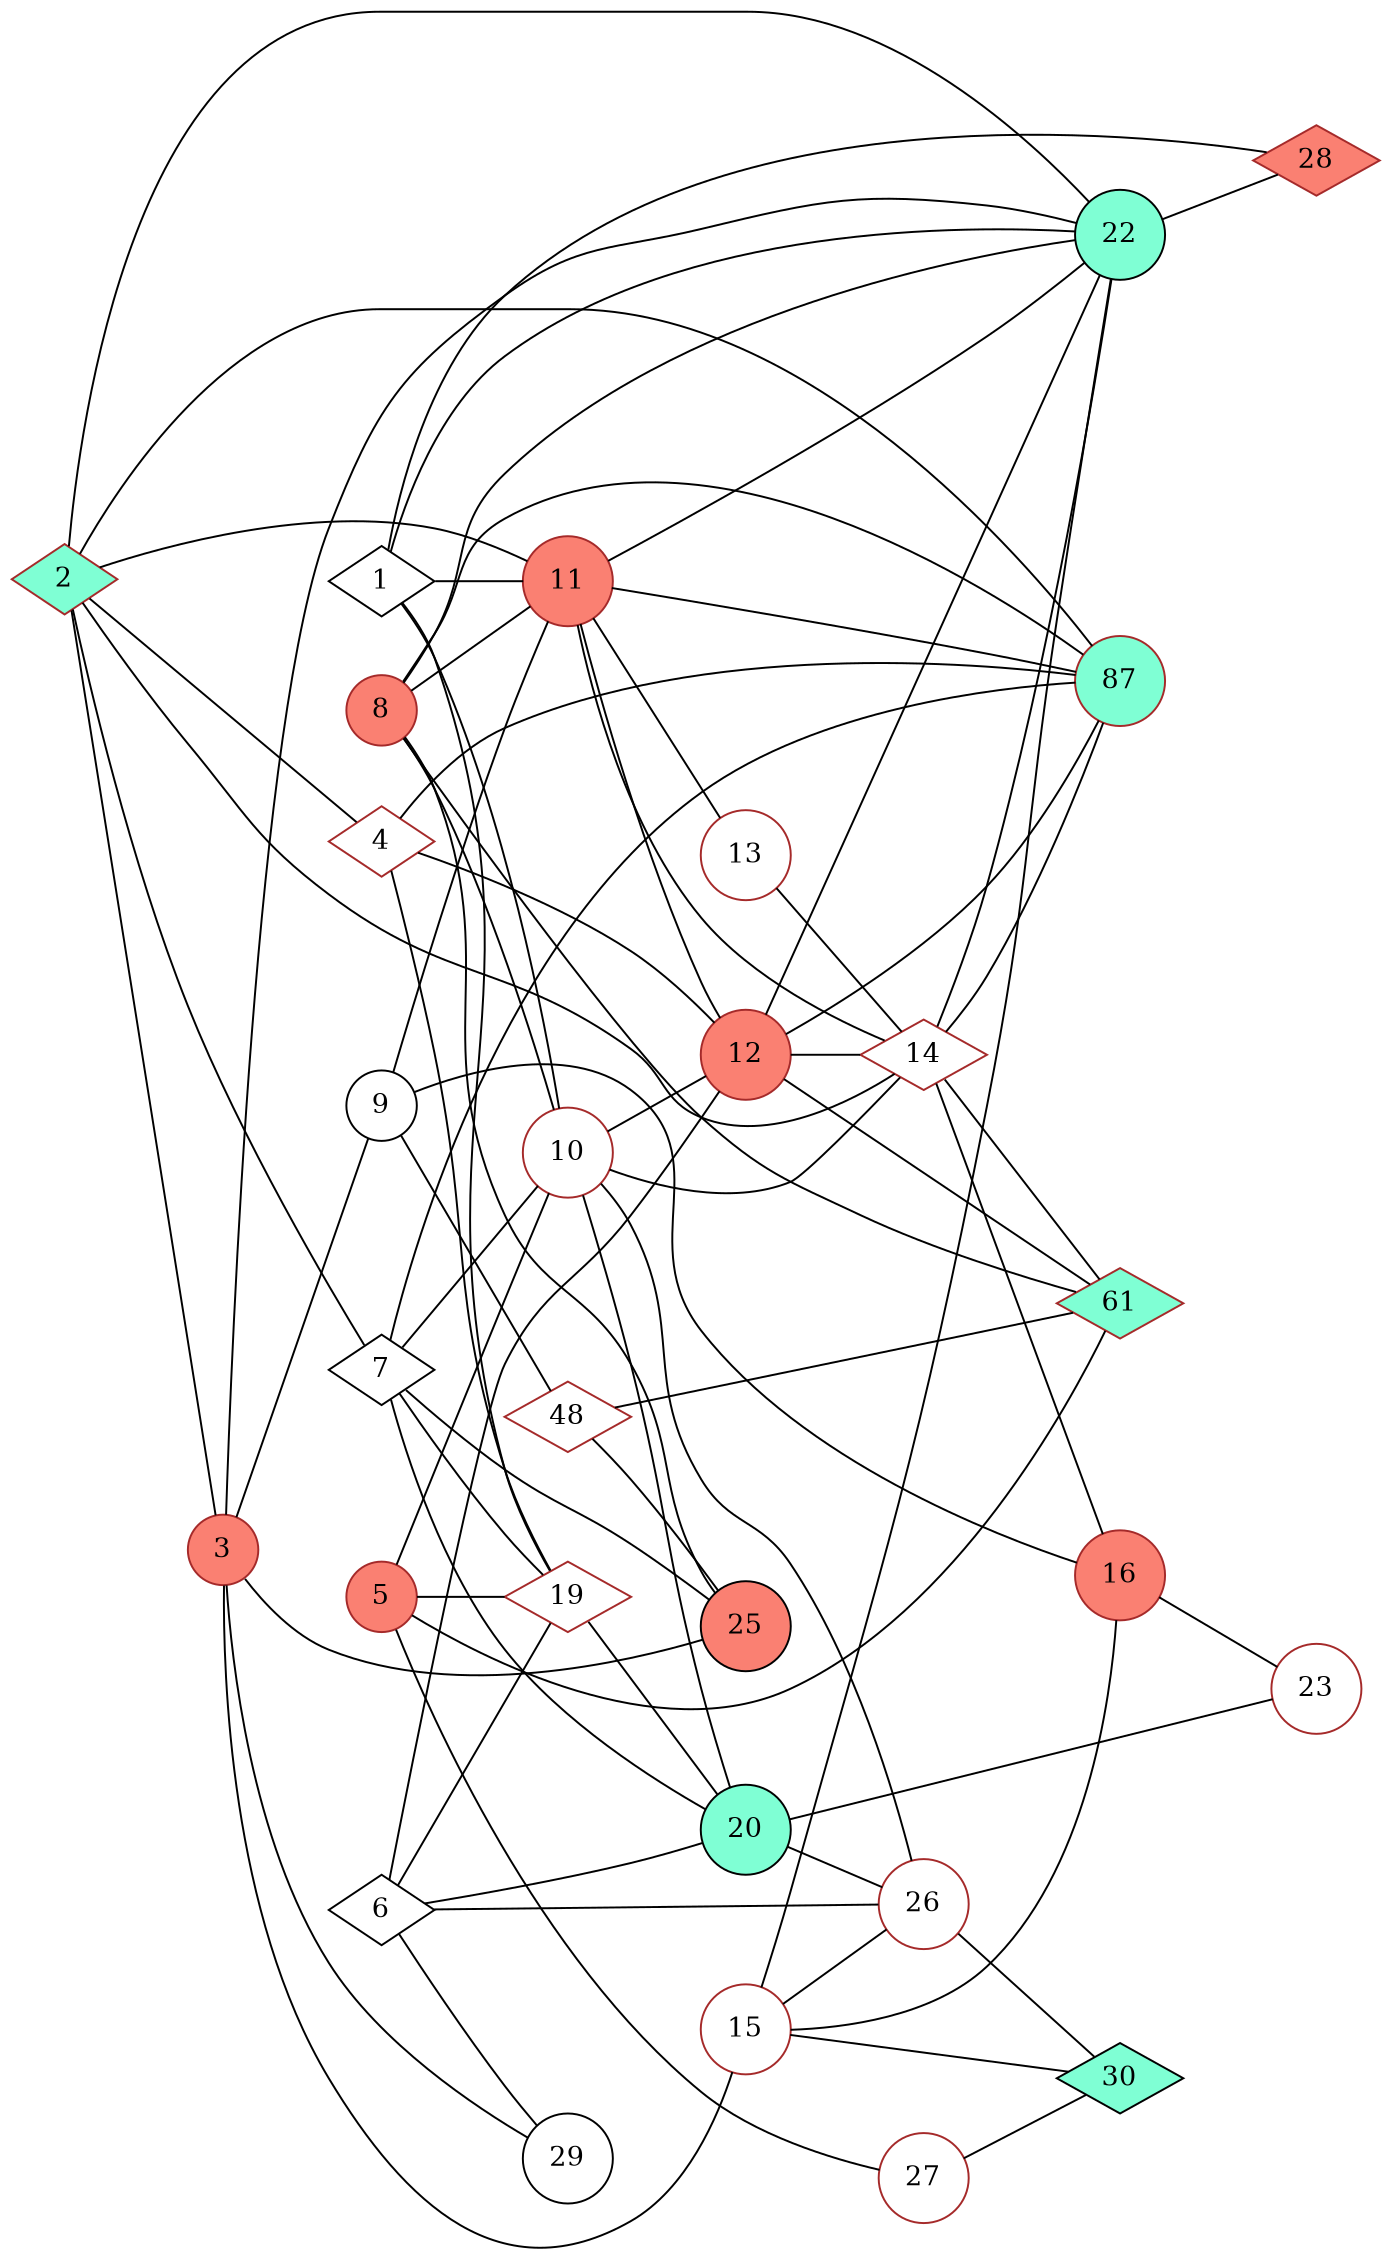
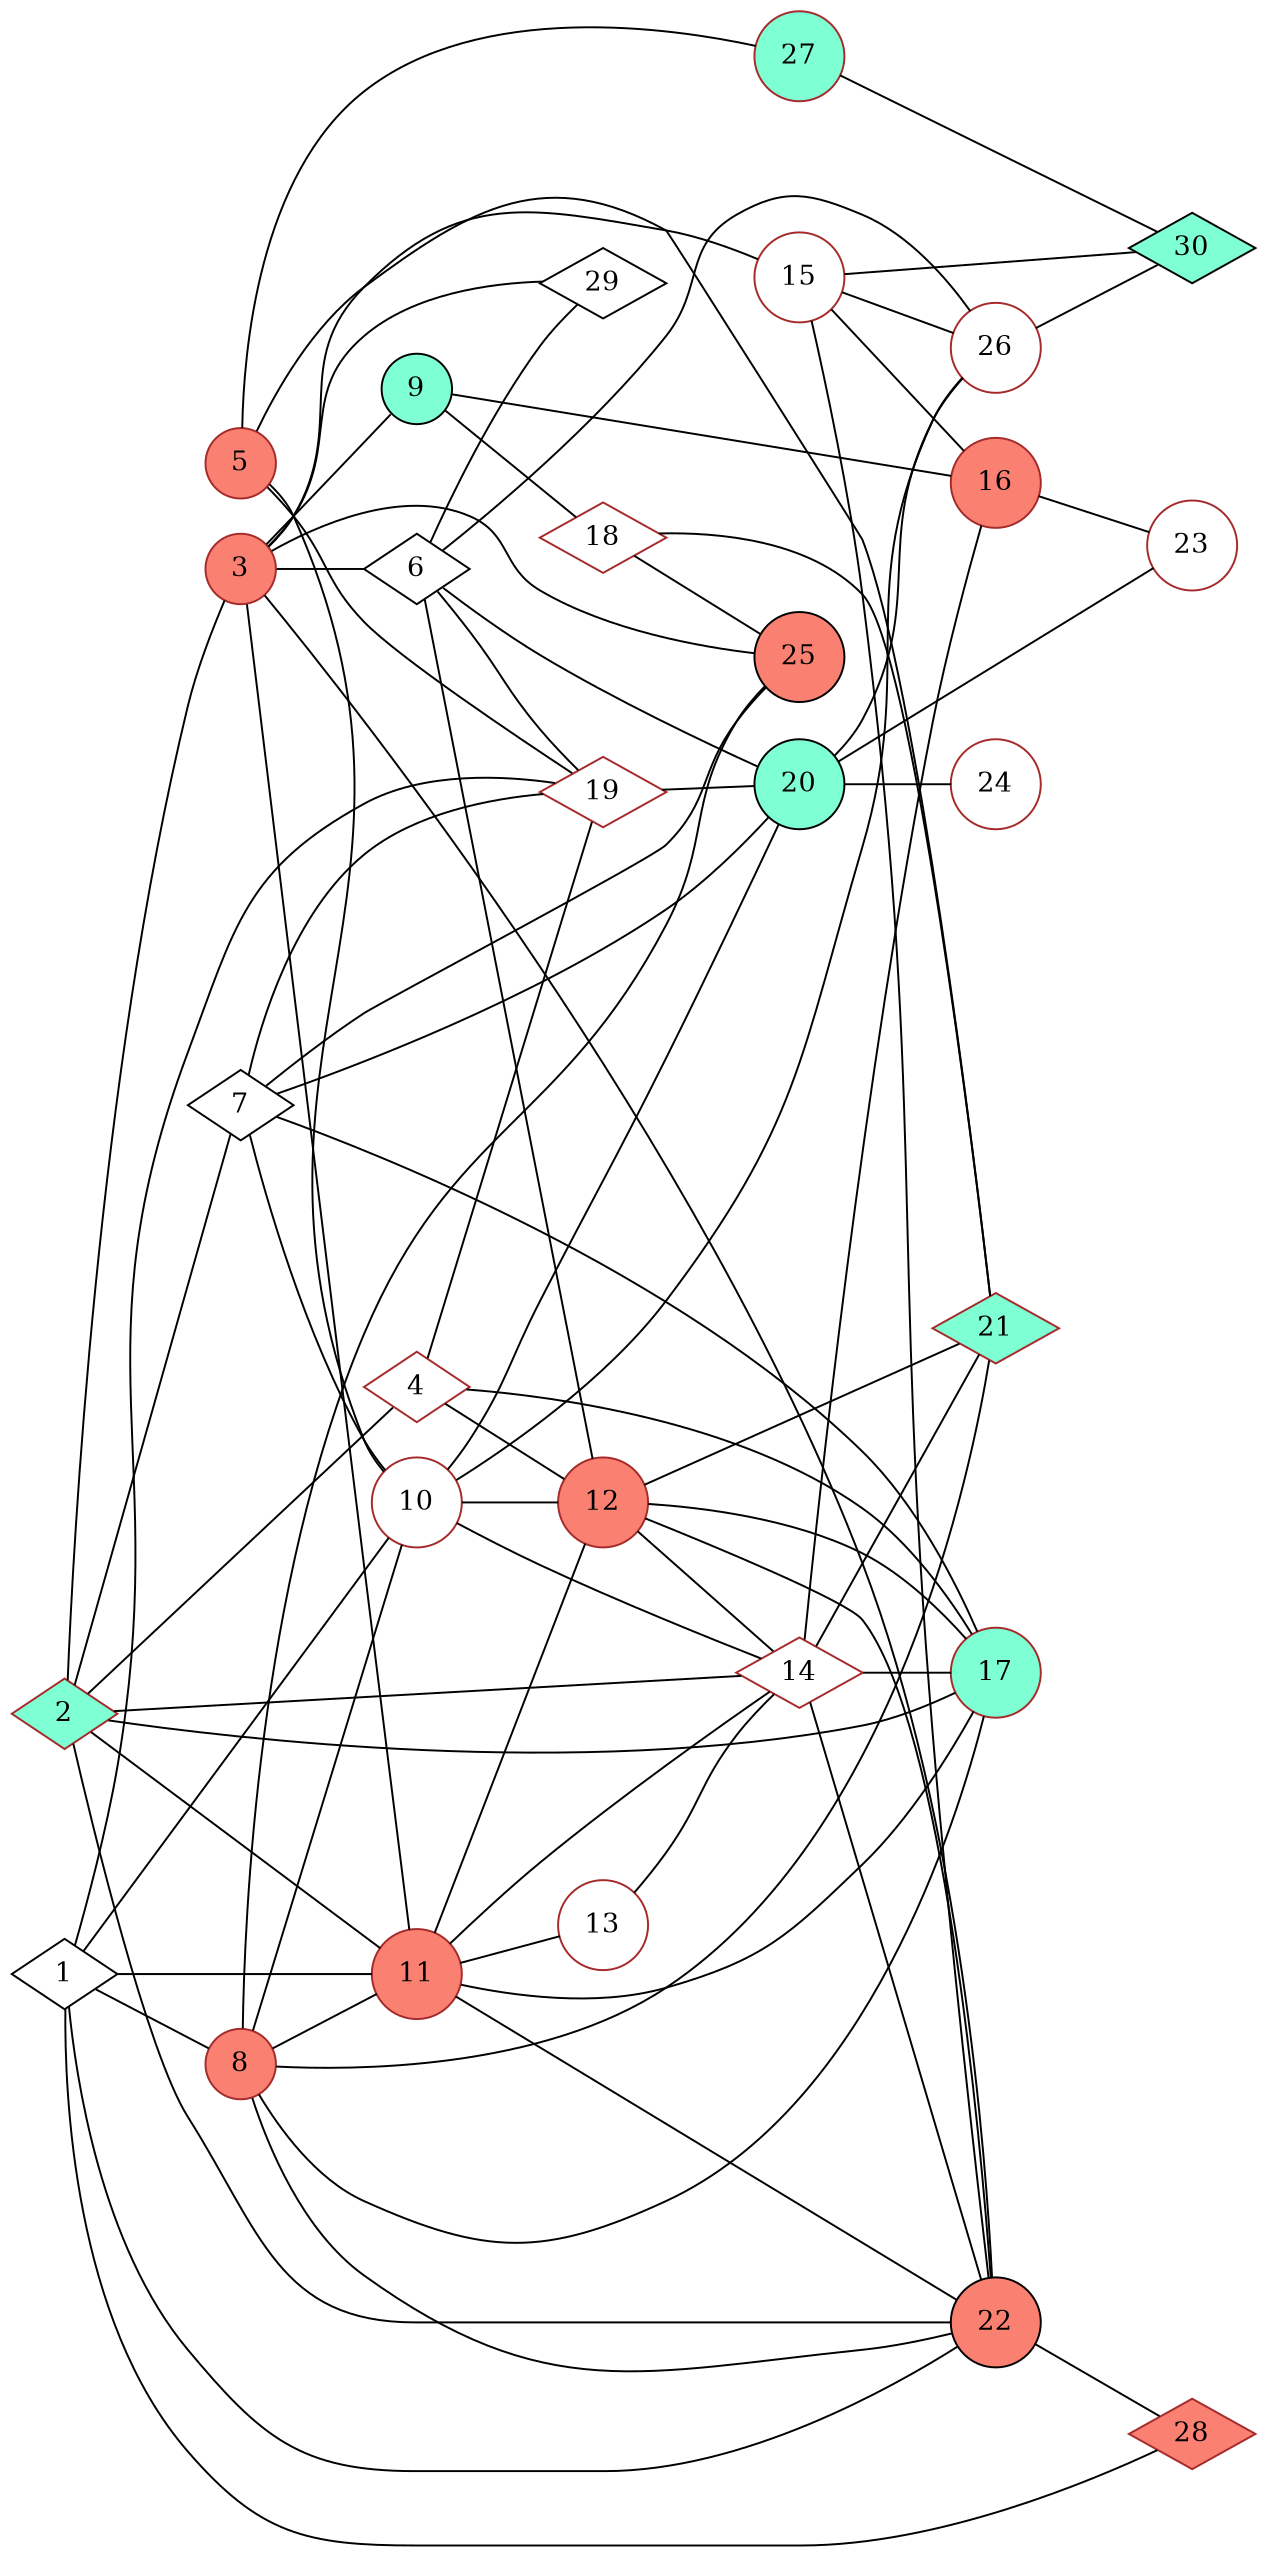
  graph {
    rankdir=LR
    node [color=brown fillcolor=white shape=circle style=filled]
    edge [weight=1.0]
    1 [color=black shape=diamond]
    8 [fillcolor=salmon]
    10
    11 [fillcolor=salmon]
    19 [shape=diamond]
-   22 [color=black fillcolor=aquamarine]
+   22 [color=black fillcolor=salmon]
    28 [fillcolor=salmon shape=diamond]
-   17 [fillcolor=aquamarine label=87]
+   17 [fillcolor=aquamarine]
    25 [color=black fillcolor=salmon]
-   21 [fillcolor=aquamarine shape=diamond label=61]
+   21 [fillcolor=aquamarine shape=diamond]
    14 [shape=diamond]
    12 [fillcolor=salmon]
    20 [color=black fillcolor=aquamarine]
    26
    13
    2 [fillcolor=aquamarine shape=diamond]
    3 [fillcolor=salmon]
    4 [shape=diamond]
    7 [color=black shape=diamond]
    6 [color=black shape=diamond]
-   9 [color=black]
+   9 [color=black fillcolor=aquamarine]
    15
-   29 [color=black]
+   29 [color=black shape=diamond]
    16 [fillcolor=salmon]
-   18 [shape=diamond label=48]
+   18 [shape=diamond]
    30 [color=black fillcolor=aquamarine shape=diamond]
    5 [fillcolor=salmon]
-   27
+   27 [fillcolor=aquamarine]
+   24
    23
+   1 -- 8 [weight=2.0]
    1 -- 10
    1 -- 11 [weight=4.0]
    1 -- 19
    1 -- 22 [weight=2.0]
    1 -- 28
    8 -- 10
    8 -- 11
    8 -- 22
    8 -- 17
    8 -- 25
    8 -- 21
    10 -- 14
    10 -- 12
    10 -- 20
    10 -- 26
    11 -- 22
    11 -- 17
    11 -- 14
    11 -- 12
    11 -- 13
    19 -- 20
    22 -- 28
    14 -- 22
    14 -- 17
    14 -- 21
    14 -- 16
    12 -- 22
    12 -- 17
    12 -- 21
    12 -- 14
    20 -- 26
+   20 -- 24
    20 -- 23
    26 -- 30
    13 -- 14 [weight=2.0]
    2 -- 11 [weight=2.0]
    2 -- 22 [weight=2.0]
    2 -- 17
    2 -- 14 [weight=2.0]
    2 -- 3
    2 -- 4
    2 -- 7
-   9 -- 11
+   3 -- 11
    3 -- 22
    3 -- 25
+   3 -- 6
    3 -- 9
    3 -- 15
    3 -- 29
    4 -- 19
    4 -- 17
    4 -- 12
    7 -- 10
    7 -- 19
    7 -- 17
    7 -- 25
    7 -- 20
    6 -- 19
    6 -- 12
    6 -- 20
    6 -- 26
    6 -- 29
    9 -- 16
    9 -- 18
    15 -- 22
    15 -- 26
    15 -- 16
    15 -- 30
    16 -- 23
    18 -- 25
    18 -- 21
    5 -- 10 [weight=2.0]
    5 -- 19
    5 -- 21
    5 -- 27
    27 -- 30
  }
